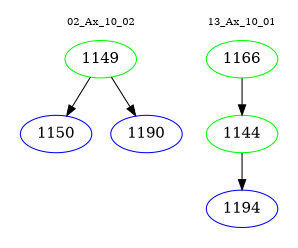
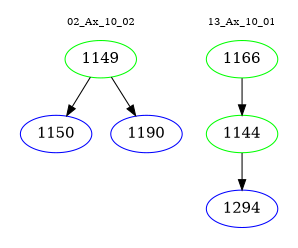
  digraph {
    node [color=green]
    edge [color=black]
    n1 [label=1149]
    n2 [color=blue label=1150]
    n3 [color=blue label=1190]
    n4 [label=1144]
    n5 [label=1166]
-   n6 [color=blue label=1194]
+   n6 [color=blue label=1294]
    subgraph cluster_1 {
      color=white
      fontsize=10
      label="02_Ax_10_02"
      n1
      n2
      n3
    }
    subgraph cluster_2 {
      color=white
      fontsize=10
      label="13_Ax_10_01"
      n4
      n5
      n6
    }
    n1 -> n2
    n1 -> n3
    n4 -> n6
    n5 -> n4
  }
